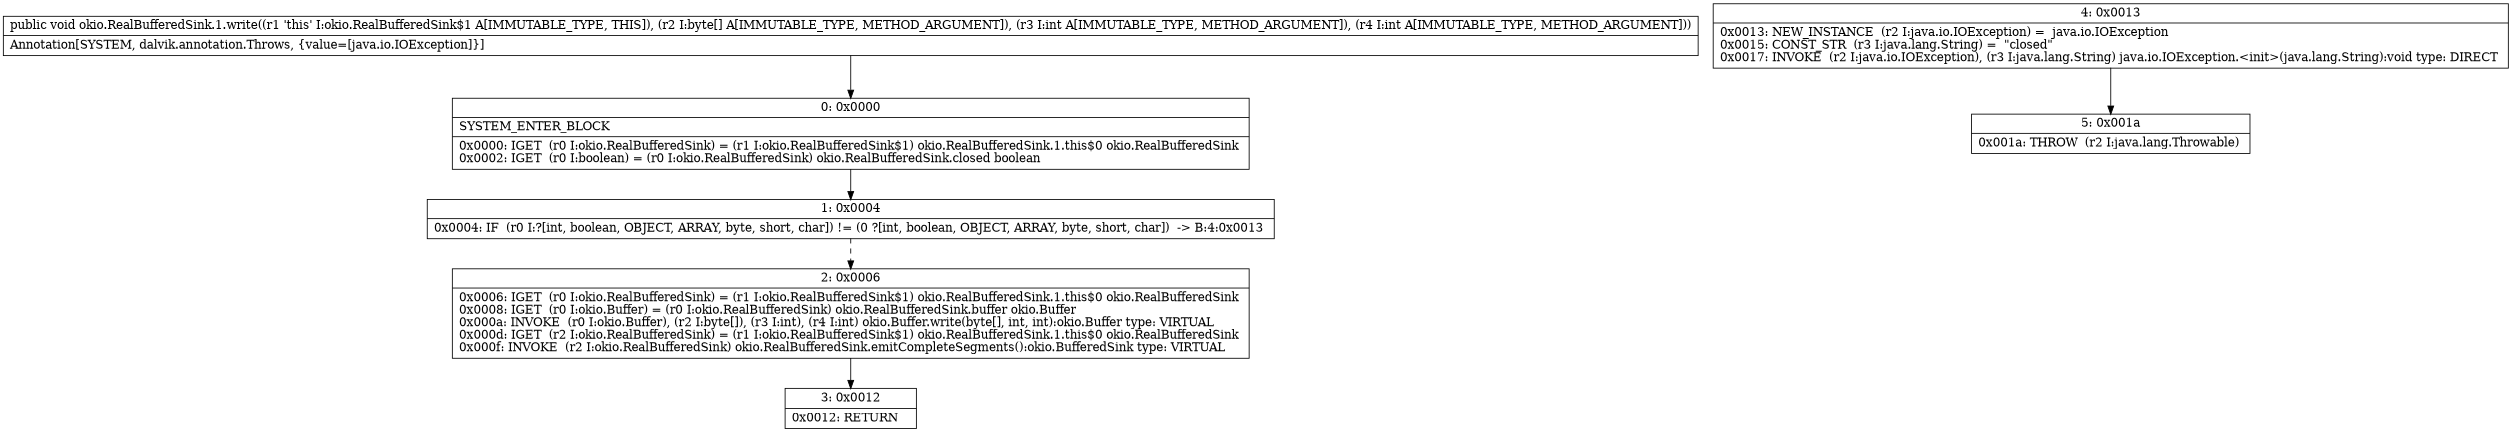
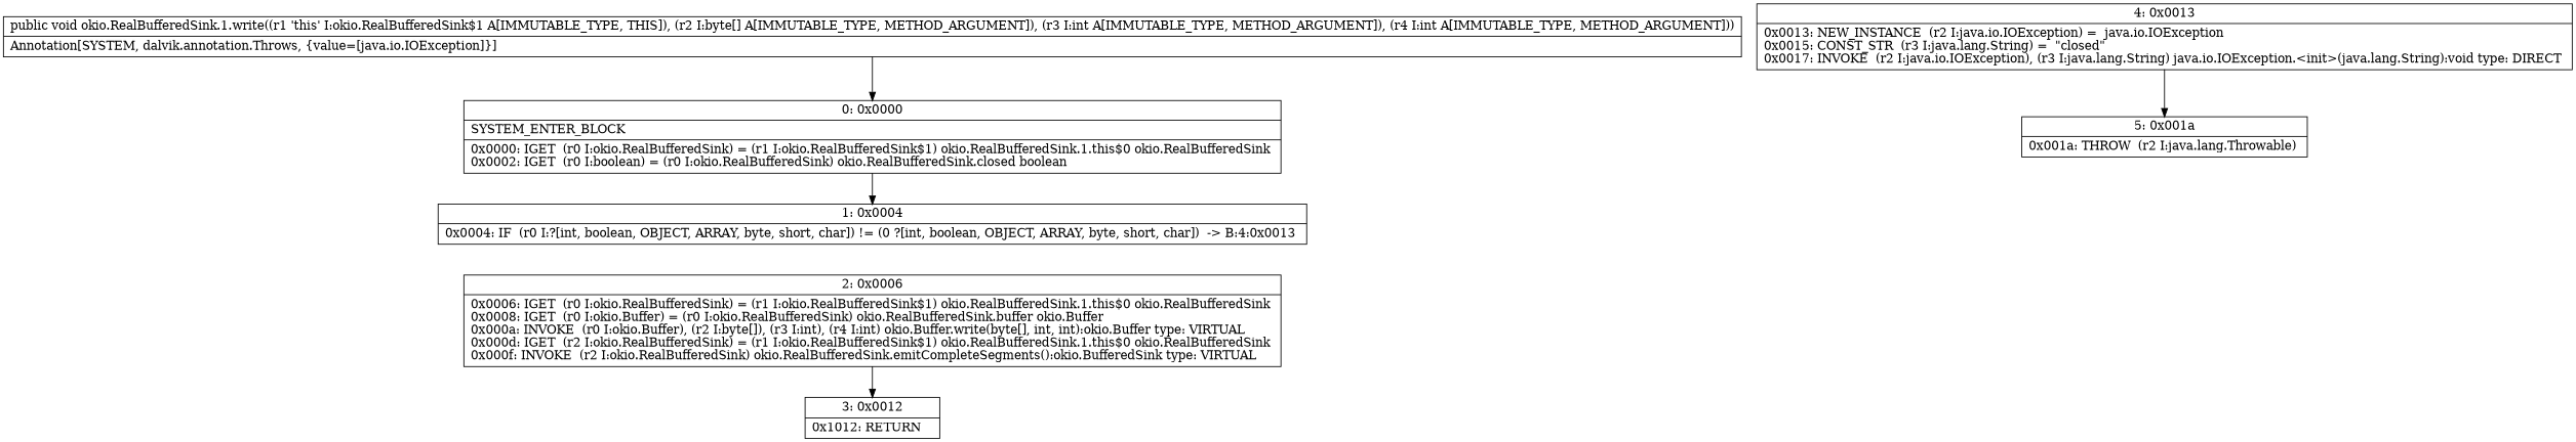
  digraph {
    node [shape=record]
    n1 [label="{0\:\ 0x0000|SYSTEM_ENTER_BLOCK\l|0x0000: IGET  (r0 I:okio.RealBufferedSink) = (r1 I:okio.RealBufferedSink$1) okio.RealBufferedSink.1.this$0 okio.RealBufferedSink \l0x0002: IGET  (r0 I:boolean) = (r0 I:okio.RealBufferedSink) okio.RealBufferedSink.closed boolean \l}"]
    n2 [label="{1\:\ 0x0004|0x0004: IF  (r0 I:?[int, boolean, OBJECT, ARRAY, byte, short, char]) != (0 ?[int, boolean, OBJECT, ARRAY, byte, short, char])  \-\> B:4:0x0013 \l}"]
    n3 [label="{2\:\ 0x0006|0x0006: IGET  (r0 I:okio.RealBufferedSink) = (r1 I:okio.RealBufferedSink$1) okio.RealBufferedSink.1.this$0 okio.RealBufferedSink \l0x0008: IGET  (r0 I:okio.Buffer) = (r0 I:okio.RealBufferedSink) okio.RealBufferedSink.buffer okio.Buffer \l0x000a: INVOKE  (r0 I:okio.Buffer), (r2 I:byte[]), (r3 I:int), (r4 I:int) okio.Buffer.write(byte[], int, int):okio.Buffer type: VIRTUAL \l0x000d: IGET  (r2 I:okio.RealBufferedSink) = (r1 I:okio.RealBufferedSink$1) okio.RealBufferedSink.1.this$0 okio.RealBufferedSink \l0x000f: INVOKE  (r2 I:okio.RealBufferedSink) okio.RealBufferedSink.emitCompleteSegments():okio.BufferedSink type: VIRTUAL \l}"]
-   n4 [label="{3\:\ 0x0012|0x0012: RETURN   \l}"]
+   n4 [label="{3\:\ 0x0012|0x1012: RETURN   \l}"]
    n5 [label="{4\:\ 0x0013|0x0013: NEW_INSTANCE  (r2 I:java.io.IOException) =  java.io.IOException \l0x0015: CONST_STR  (r3 I:java.lang.String) =  \"closed\" \l0x0017: INVOKE  (r2 I:java.io.IOException), (r3 I:java.lang.String) java.io.IOException.\<init\>(java.lang.String):void type: DIRECT \l}"]
    n6 [label="{5\:\ 0x001a|0x001a: THROW  (r2 I:java.lang.Throwable) \l}"]
    n7 [label="{public void okio.RealBufferedSink.1.write((r1 'this' I:okio.RealBufferedSink$1 A[IMMUTABLE_TYPE, THIS]), (r2 I:byte[] A[IMMUTABLE_TYPE, METHOD_ARGUMENT]), (r3 I:int A[IMMUTABLE_TYPE, METHOD_ARGUMENT]), (r4 I:int A[IMMUTABLE_TYPE, METHOD_ARGUMENT]))  | Annotation[SYSTEM, dalvik.annotation.Throws, \{value=[java.io.IOException]\}]\l}"]
    n1 -> n2
-   n2 -> n3 [style=dashed]
    n3 -> n4
    n5 -> n6
    n7 -> n1
  }
